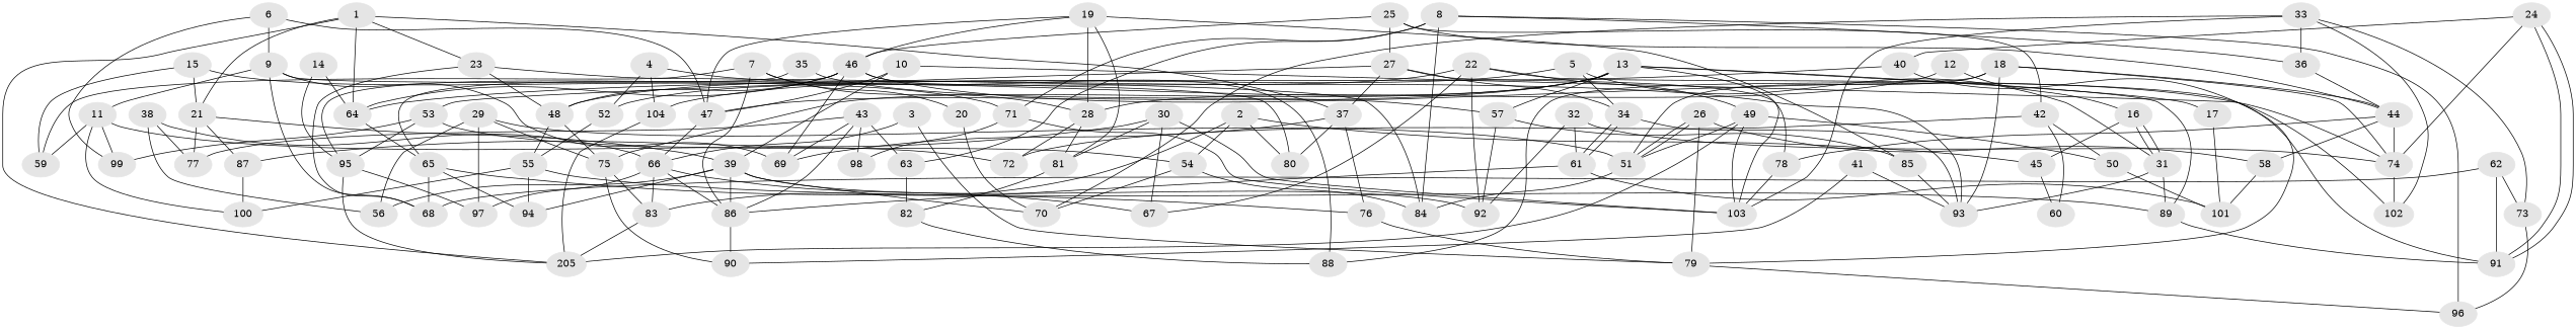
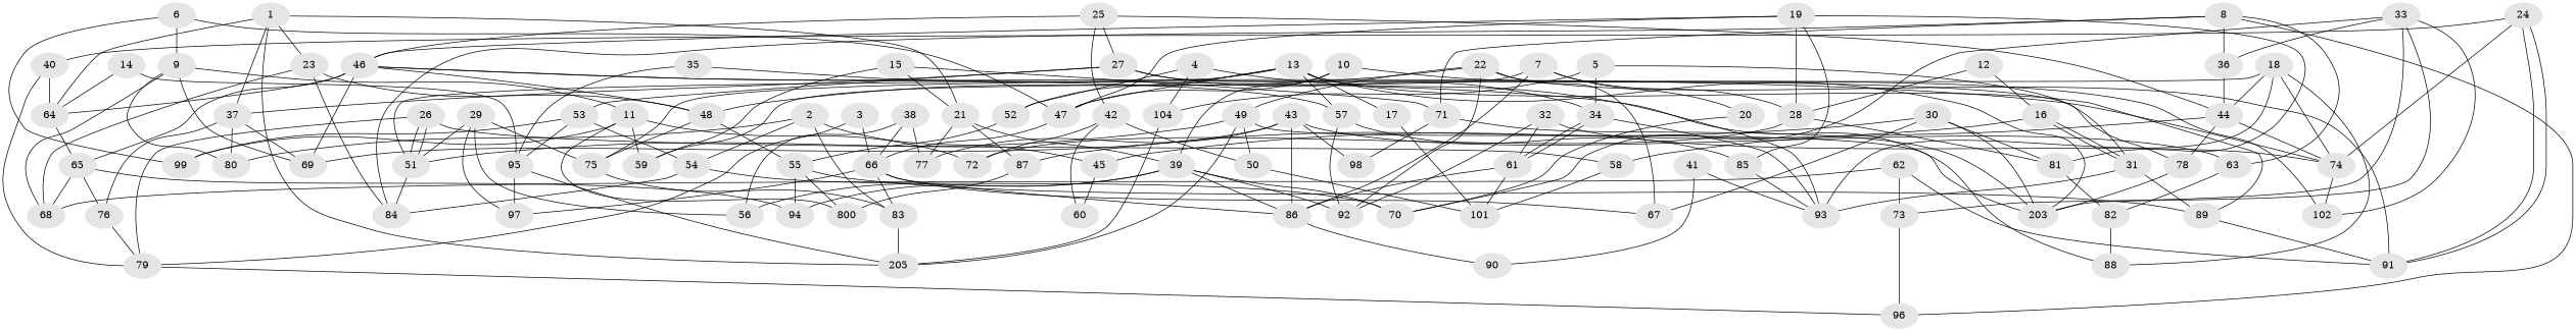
  graph {
    node [color=gray90 style=filled]
    1
    21
    23
    37
    64
    n6 [label=205]
    39
    77
    87
    84
    68
    48
    80
    69
    76
    65
    2
    45
    54
    83
    60
    70
    3
    66
    79
    86
    67
    97
    96
    4
    52
    93
    104
    55
    5
    31
    34
    89
    61
    6
    9
    47
    99
    11
    7
    20
    28
    59
    72
    81
    90
    8
    36
    63
    71
    44
    82
-   103
+   103 [label=203]
    98
-   100
+   100 [label=800]
    10
    102
    92
    56
    94
    12
    16
    13
    17
    57
    75
    101
    85
    91
    14
    95
    15
    18
    51
    74
    88
    58
    78
    19
    46
    22
    49
    50
    24
    40
    25
    27
    42
    53
    26
    29
    30
    32
    33
    73
    35
    38
    41
    43
    62
    1 -- 21
    1 -- 23
    1 -- 37
    1 -- 64
    1 -- n6
    21 -- 39
    21 -- 77
    21 -- 87
    23 -- 84
    23 -- 68
    23 -- 48
    37 -- 80
    37 -- 69
    37 -- 76
    64 -- 65
    39 -- 70
    39 -- 86
    39 -- 92
    39 -- 56
    39 -- 94
    87 -- 100
    48 -- 55
    48 -- 75
    76 -- 79
    65 -- 68
    65 -- 76
    65 -- 94
    2 -- 80
    2 -- 45
    2 -- 54
    2 -- 83
    45 -- 60
    54 -- 84
    54 -- 70
    83 -- n6
    3 -- 66
    3 -- 79
    66 -- 83
    66 -- 86
    66 -- 67
    66 -- 97
    79 -- 96
    86 -- 90
    4 -- 52
    4 -- 93
    4 -- 104
    52 -- 55
    104 -- n6
    55 -- 89
    55 -- 100
    55 -- 94
    5 -- 104
    5 -- 31
    5 -- 34
    31 -- 93
    31 -- 89
    34 -- 93
    34 -- 61
    34 -- 61
    89 -- 91
    61 -- 86
    61 -- 101
    6 -- 9
    6 -- 47
    6 -- 99
    9 -- 68
    9 -- 80
    9 -- 69
    9 -- 11
    47 -- 66
    11 -- 99
    11 -- 59
    11 -- 72
    11 -- 100
    7 -- 86
    7 -- 20
    7 -- 28
    7 -- 59
    20 -- 70
    28 -- 72
    28 -- 81
    81 -- 82
    8 -- 84
    8 -- 96
    8 -- 36
    8 -- 63
    8 -- 71
    36 -- 44
    63 -- 82
    71 -- 103
    71 -- 98
    44 -- 74
    44 -- 58
    44 -- 78
    82 -- 88
    10 -- 39
    10 -- 47
    10 -- 102
    12 -- 28
    12 -- 16
    16 -- 45
    16 -- 31
    16 -- 31
    13 -- 52
    13 -- 89
    13 -- 47
    13 -- 103
    13 -- 17
    13 -- 57
    13 -- 75
    17 -- 101
    57 -- 92
    57 -- 85
    75 -- 83
-   75 -- 90
    85 -- 93
    14 -- 64
    14 -- 95
    95 -- n6
    95 -- 97
    15 -- 21
    15 -- 59
    15 -- 71
    18 -- 93
    18 -- 44
    18 -- 51
    18 -- 74
    18 -- 88
    51 -- 84
    74 -- 102
    58 -- 101
    78 -- 103
    19 -- 47
    19 -- 28
    19 -- 81
    19 -- 85
    19 -- 46
    46 -- 64
    46 -- 48
    46 -- 69
    46 -- 65
    46 -- 74
    46 -- 88
    22 -- 48
    22 -- 67
    22 -- 92
    22 -- 91
    22 -- 49
    49 -- n6
    49 -- 103
    49 -- 51
    49 -- 50
    50 -- 101
    24 -- 91
    24 -- 91
    24 -- 74
    24 -- 40
    40 -- 64
    40 -- 79
    25 -- 44
    25 -- 46
    25 -- 27
    25 -- 42
    27 -- 37
    27 -- 34
    27 -- 78
    27 -- 53
    42 -- 60
    42 -- 72
    42 -- 50
    53 -- 54
    53 -- 99
    53 -- 95
    26 -- 79
    26 -- 51
    26 -- 51
    26 -- 58
    29 -- 97
    29 -- 56
    29 -- 75
    29 -- 51
    30 -- 87
    30 -- 67
    30 -- 81
    30 -- 103
    32 -- 61
    32 -- 92
    32 -- 74
    33 -- 70
    33 -- 36
    33 -- 103
    33 -- 102
    33 -- 73
    73 -- 96
    35 -- 57
    35 -- 95
    38 -- 77
    38 -- 66
    38 -- 56
    41 -- 93
    41 -- 90
    43 -- 77
    43 -- 69
    43 -- 86
    43 -- 63
    43 -- 98
    62 -- 68
    62 -- 91
    62 -- 73
  }
